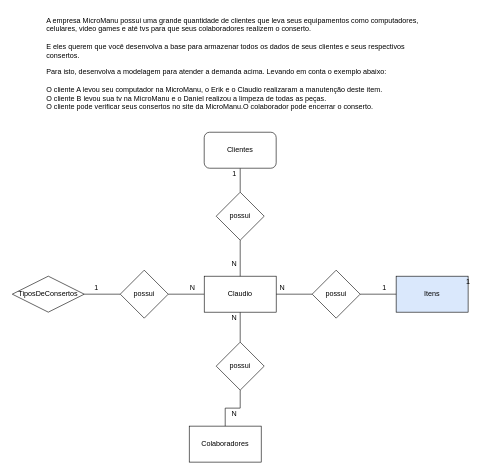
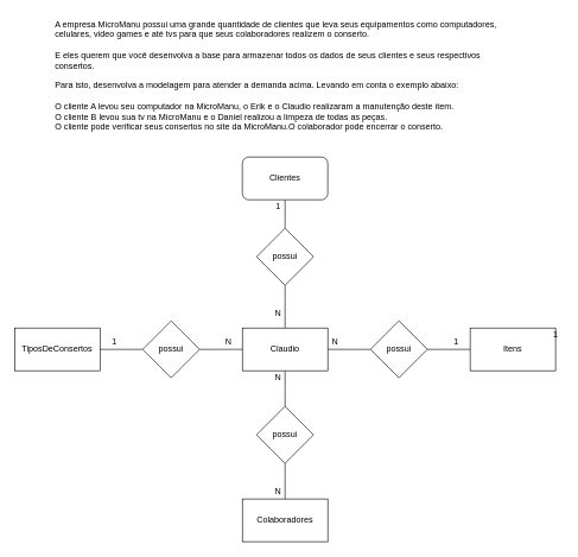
  <mxCell id="0" />
  <mxCell id="1" parent="0" />
  <mxCell id="2" value="A empresa MicroManu possui uma grande quantidade de clientes que leva seus equipamentos como computadores, celulares, video games e até tvs para que seus colaboradores realizem o conserto.&lt;br&gt;&lt;br&gt;E eles querem que você desenvolva a base para armazenar todos os dados de seus clientes e seus respectivos consertos.&lt;br&gt;&lt;br&gt;Para isto, desenvolva a modelagem para atender a demanda acima. Levando em conta o exemplo abaixo:&lt;br&gt;&lt;br&gt;O cliente A levou seu computador na MicroManu, o Erik e o Claudio realizaram a manutenção deste item.&lt;br&gt;O cliente B levou sua tv na MicroManu e o Daniel realizou a limpeza de todas as peças.&lt;br&gt;O cliente pode verificar seus consertos no site da MicroManu.O colaborador pode encerrar o conserto." style="text;whiteSpace=wrap;html=1;" parent="1" vertex="1"><mxGeometry x="75" y="20" width="630" height="180" as="geometry" /></mxCell>
  <mxCell id="3" value="" style="edgeStyle=orthogonalEdgeStyle;rounded=0;orthogonalLoop=1;jettySize=auto;html=1;endArrow=none;endFill=0;" parent="1" source="4" target="13" edge="1"><mxGeometry relative="1" as="geometry" /></mxCell>
  <mxCell id="4" value="Clientes" style="whiteSpace=wrap;html=1;rounded=1;" parent="1" vertex="1"><mxGeometry x="340" y="220" width="120" height="60" as="geometry" /></mxCell>
  <mxCell id="5" value="" style="edgeStyle=orthogonalEdgeStyle;rounded=0;orthogonalLoop=1;jettySize=auto;html=1;endArrow=none;endFill=0;" parent="1" source="8" target="17" edge="1"><mxGeometry relative="1" as="geometry" /></mxCell>
  <mxCell id="6" value="" style="edgeStyle=orthogonalEdgeStyle;rounded=0;orthogonalLoop=1;jettySize=auto;html=1;endArrow=none;endFill=0;" edge="1" parent="1" source="8" target="15"><mxGeometry relative="1" as="geometry" /></mxCell>
  <mxCell id="7" value="" style="edgeStyle=orthogonalEdgeStyle;rounded=0;orthogonalLoop=1;jettySize=auto;html=1;endArrow=none;endFill=0;" edge="1" parent="1" source="8" target="23"><mxGeometry relative="1" as="geometry" /></mxCell>
  <mxCell id="8" value="Claudio" style="rounded=0;whiteSpace=wrap;html=1;" parent="1" vertex="1"><mxGeometry x="340" y="460" width="120" height="60" as="geometry" /></mxCell>
- <mxCell id="9" value="Itens" style="rounded=0;whiteSpace=wrap;html=1;fillColor=#dae8fc;" parent="1" vertex="1"><mxGeometry x="660" y="460" width="120" height="60" as="geometry" /></mxCell>
- <mxCell id="10" value="TiposDeConsertos" style="rhombus;whiteSpace=wrap;html=1;" parent="1" vertex="1"><mxGeometry x="20" y="460" width="120" height="60" as="geometry" /></mxCell>
- <mxCell id="11" value="Colaboradores" style="rounded=0;whiteSpace=wrap;html=1;" parent="1" vertex="1"><mxGeometry x="315" y="710" width="120" height="60" as="geometry" /></mxCell>
+ <mxCell id="9" value="Itens" style="rounded=0;whiteSpace=wrap;html=1;" parent="1" vertex="1"><mxGeometry x="660" y="460" width="120" height="60" as="geometry" /></mxCell>
+ <mxCell id="10" value="TiposDeConsertos" style="rounded=0;whiteSpace=wrap;html=1;" parent="1" vertex="1"><mxGeometry x="20" y="460" width="120" height="60" as="geometry" /></mxCell>
+ <mxCell id="11" value="Colaboradores" style="rounded=0;whiteSpace=wrap;html=1;" parent="1" vertex="1"><mxGeometry x="340" y="700" width="120" height="60" as="geometry" /></mxCell>
  <mxCell id="12" value="" style="edgeStyle=orthogonalEdgeStyle;rounded=0;orthogonalLoop=1;jettySize=auto;html=1;endArrow=none;endFill=0;" parent="1" source="13" target="8" edge="1"><mxGeometry relative="1" as="geometry" /></mxCell>
  <mxCell id="13" value="possui" style="rhombus;whiteSpace=wrap;html=1;" parent="1" vertex="1"><mxGeometry x="360" y="320" width="80" height="80" as="geometry" /></mxCell>
  <mxCell id="14" value="" style="edgeStyle=orthogonalEdgeStyle;rounded=0;orthogonalLoop=1;jettySize=auto;html=1;endArrow=none;endFill=0;" parent="1" source="15" target="11" edge="1"><mxGeometry relative="1" as="geometry" /></mxCell>
  <mxCell id="15" value="possui" style="rhombus;whiteSpace=wrap;html=1;" parent="1" vertex="1"><mxGeometry x="360" y="570" width="80" height="80" as="geometry" /></mxCell>
  <mxCell id="16" value="" style="edgeStyle=orthogonalEdgeStyle;rounded=0;orthogonalLoop=1;jettySize=auto;html=1;endArrow=none;endFill=0;" parent="1" source="17" target="9" edge="1"><mxGeometry relative="1" as="geometry" /></mxCell>
  <mxCell id="17" value="possui" style="rhombus;whiteSpace=wrap;html=1;" parent="1" vertex="1"><mxGeometry x="520" y="450" width="80" height="80" as="geometry" /></mxCell>
  <mxCell id="18" value="N" style="text;html=1;align=center;verticalAlign=middle;resizable=0;points=[];autosize=1;" parent="1" vertex="1"><mxGeometry x="380" y="430" width="20" height="20" as="geometry" /></mxCell>
  <mxCell id="19" value="N" style="text;html=1;align=center;verticalAlign=middle;resizable=0;points=[];autosize=1;" parent="1" vertex="1"><mxGeometry x="460" y="470" width="20" height="20" as="geometry" /></mxCell>
  <mxCell id="20" value="1" style="text;html=1;align=center;verticalAlign=middle;resizable=0;points=[];autosize=1;" parent="1" vertex="1"><mxGeometry x="630" y="470" width="20" height="20" as="geometry" /></mxCell>
  <mxCell id="21" value="1" style="text;html=1;align=center;verticalAlign=middle;resizable=0;points=[];autosize=1;" parent="1" vertex="1"><mxGeometry x="770" y="460" width="20" height="20" as="geometry" /></mxCell>
  <mxCell id="22" value="" style="edgeStyle=orthogonalEdgeStyle;rounded=0;orthogonalLoop=1;jettySize=auto;html=1;endArrow=none;endFill=0;" edge="1" parent="1" source="23" target="10"><mxGeometry relative="1" as="geometry" /></mxCell>
  <mxCell id="23" value="possui" style="rhombus;whiteSpace=wrap;html=1;" parent="1" vertex="1"><mxGeometry x="200" y="450" width="80" height="80" as="geometry" /></mxCell>
  <mxCell id="24" value="1" style="text;html=1;align=center;verticalAlign=middle;resizable=0;points=[];autosize=1;" vertex="1" parent="1"><mxGeometry x="380" y="280" width="20" height="20" as="geometry" /></mxCell>
  <mxCell id="25" value="1" style="text;html=1;align=center;verticalAlign=middle;resizable=0;points=[];autosize=1;" vertex="1" parent="1"><mxGeometry x="150" y="470" width="20" height="20" as="geometry" /></mxCell>
  <mxCell id="26" value="N" style="text;html=1;align=center;verticalAlign=middle;resizable=0;points=[];autosize=1;" vertex="1" parent="1"><mxGeometry x="310" y="470" width="20" height="20" as="geometry" /></mxCell>
  <mxCell id="27" value="N" style="text;html=1;align=center;verticalAlign=middle;resizable=0;points=[];autosize=1;" vertex="1" parent="1"><mxGeometry x="380" y="520" width="20" height="20" as="geometry" /></mxCell>
  <mxCell id="28" value="N" style="text;html=1;align=center;verticalAlign=middle;resizable=0;points=[];autosize=1;" vertex="1" parent="1"><mxGeometry x="380" y="680" width="20" height="20" as="geometry" /></mxCell>
